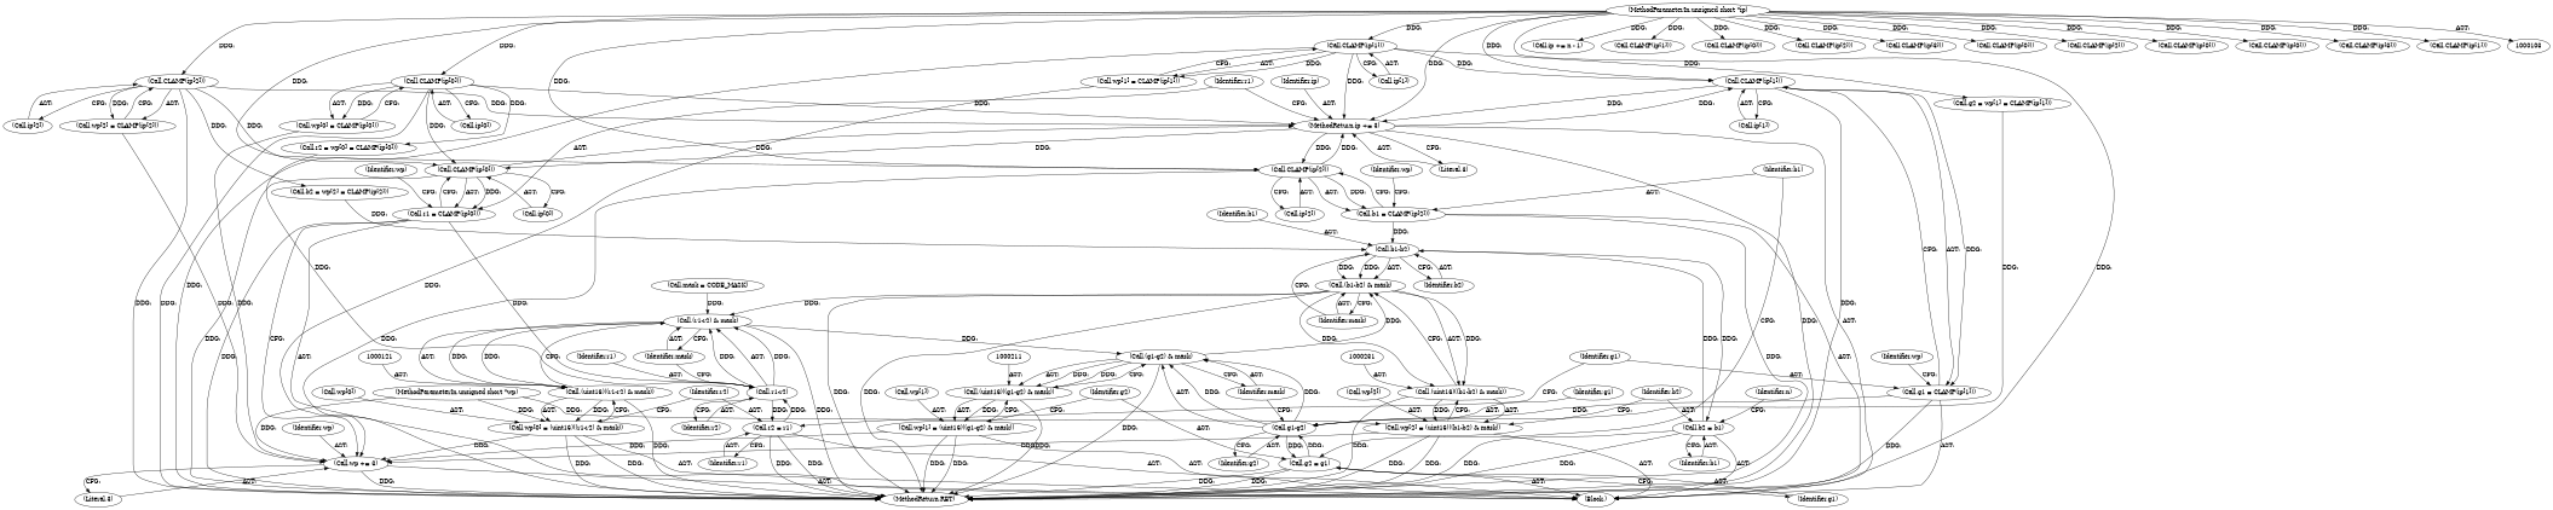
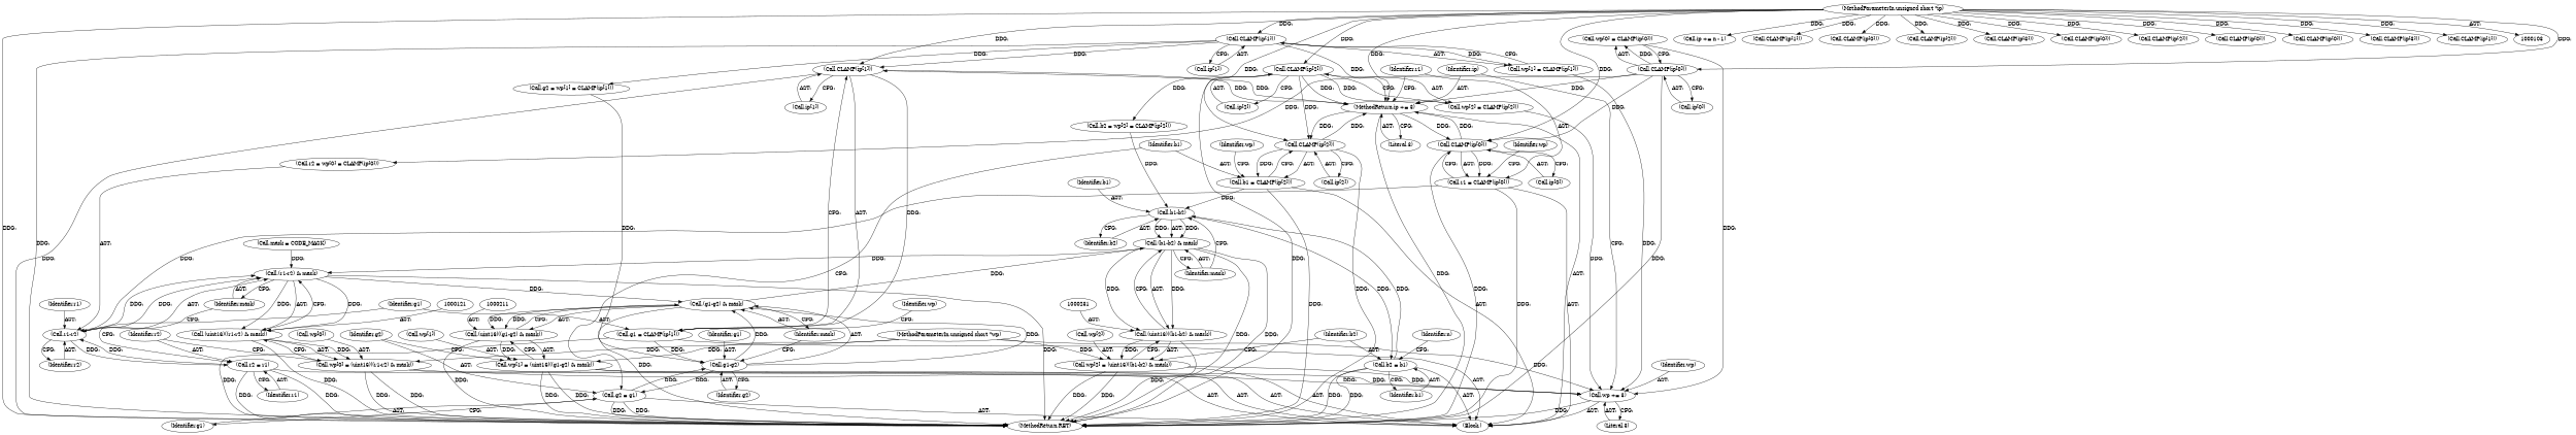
  digraph {
    n1 [label="(Call,CLAMP(ip[1]))"]
    n2 [label="(MethodReturn,ip += 3)"]
    n3 [label="(Call,g1 = CLAMP(ip[1]))"]
    n4 [label="(Call,ip[1])"]
    n5 [label="(MethodReturn,RET)"]
    n6 [label="(Call,CLAMP(ip[2]))"]
    n7 [label="(Call,CLAMP(ip[0]))"]
    n8 [label="(Literal,3)"]
    n9 [label="(Block,)"]
    n10 [label="(Call,g1-g2)"]
    n11 [label="(Call,b1 = CLAMP(ip[2]))"]
    n12 [label="(Call,ip[2])"]
    n13 [label="(Call,r1 = CLAMP(ip[0]))"]
    n14 [label="(Call,ip[0])"]
    n15 [label="(Call,b1-b2)"]
    n16 [label="(Call,CLAMP(ip[2]))"]
    n17 [label="(Call,ip[2])"]
    n18 [label="(Call,wp[2] = CLAMP(ip[2]))"]
    n19 [label="(Call,b2 = wp[2] = CLAMP(ip[2]))"]
    n20 [label="(Call,wp += 3)"]
    n21 [label="(MethodParameterIn,unsigned short *ip)"]
    n22 [label="(Call,CLAMP(ip[0]))"]
    n23 [label="(Call,CLAMP(ip[1]))"]
    n24 [label="(Call,ip += n - 1)"]
    n25 [label="(Call,CLAMP(ip[1]))"]
    n26 [label="(Call,CLAMP(ip[0]))"]
    n27 [label="(Call,CLAMP(ip[2]))"]
    n28 [label="(Call,CLAMP(ip[3]))"]
    n29 [label="(Call,CLAMP(ip[0]))"]
    n30 [label="(Call,CLAMP(ip[2]))"]
    n31 [label="(Call,CLAMP(ip[0]))"]
    n32 [label="(Call,CLAMP(ip[0]))"]
    n33 [label="(Call,CLAMP(ip[3]))"]
    n34 [label="(Call,CLAMP(ip[1]))"]
    1000103
    n36 [label="(Call,r2 = wp[0] = CLAMP(ip[0]))"]
    n37 [label="(Call,ip[0])"]
    n38 [label="(Call,wp[0] = CLAMP(ip[0]))"]
    n39 [label="(Call,wp[1] = CLAMP(ip[1]))"]
    n40 [label="(Call,g2 = wp[1] = CLAMP(ip[1]))"]
    n41 [label="(Call,ip[1])"]
    n42 [label="(Call,r1-r2)"]
    n43 [label="(Call,(r1-r2) & mask)"]
    n44 [label="(Call,r2 = r1)"]
    n45 [label="(Identifier,r2)"]
    n46 [label="(Call,(uint16)((r1-r2) & mask))"]
    n47 [label="(Call,(g1-g2) & mask)"]
    n48 [label="(Identifier,mask)"]
    n49 [label="(Identifier,r1)"]
    n50 [label="(Call,wp[0] = (uint16)((r1-r2) & mask))"]
    n51 [label="(Call,(uint16)((g1-g2) & mask))"]
    n52 [label="(Call,(b1-b2) & mask)"]
    n53 [label="(Identifier,mask)"]
    n54 [label="(Literal,3)"]
    n55 [label="(Call,wp[1] = (uint16)((g1-g2) & mask))"]
    n56 [label="(Call,(uint16)((b1-b2) & mask))"]
    n57 [label="(Identifier,mask)"]
    n58 [label="(Call,wp[2] = (uint16)((b1-b2) & mask))"]
    n59 [label="(Call,g2 = g1)"]
    n60 [label="(Identifier,g2)"]
    n61 [label="(Identifier,g1)"]
    n62 [label="(Call,b2 = b1)"]
    n63 [label="(Identifier,b2)"]
    n64 [label="(Identifier,b1)"]
    n65 [label="(Identifier,ip)"]
    n66 [label="(Identifier,wp)"]
    n67 [label="(Identifier,b1)"]
    n68 [label="(Call,wp[2])"]
    n69 [label="(Call,mask = CODE_MASK)"]
    n70 [label="(Identifier,n)"]
    n71 [label="(Identifier,wp)"]
    n72 [label="(MethodParameterIn,unsigned short *wp)"]
    n73 [label="(Identifier,wp)"]
    n74 [label="(Identifier,wp)"]
    n75 [label="(Identifier,r2)"]
    n76 [label="(Identifier,b1)"]
    n77 [label="(Identifier,r1)"]
    n78 [label="(Identifier,g1)"]
    n79 [label="(Call,wp[1])"]
    n80 [label="(Call,wp[0])"]
    n81 [label="(Identifier,b2)"]
    n82 [label="(Identifier,g1)"]
    n83 [label="(Identifier,g2)"]
    n84 [label="(Identifier,r1)"]
    n85 [label=1000121]
    1000211
    1000231
    n1 -> n2 [label="DDG: "]
    n1 -> n3 [label="AST: "]
    n1 -> n3 [label="DDG: "]
    n1 -> n4 [label="CFG: "]
    n1 -> n5 [label="DDG: "]
    n2 -> n1 [label="DDG: "]
    n2 -> n5 [label="DDG: "]
    n2 -> n6 [label="DDG: "]
    n2 -> n7 [label="DDG: "]
    n2 -> n8 [label="CFG: "]
    n2 -> n9 [label="AST: "]
    n3 -> n1 [label="CFG: "]
    n3 -> n5 [label="DDG: "]
    n3 -> n9 [label="AST: "]
    n3 -> n10 [label="DDG: "]
    n4 -> n1 [label="AST: "]
    n6 -> n2 [label="DDG: "]
    n6 -> n5 [label="DDG: "]
    n6 -> n11 [label="AST: "]
    n6 -> n11 [label="DDG: "]
    n6 -> n12 [label="CFG: "]
    n7 -> n2 [label="DDG: "]
    n7 -> n5 [label="DDG: "]
    n7 -> n13 [label="AST: "]
    n7 -> n13 [label="DDG: "]
    n7 -> n14 [label="CFG: "]
    n8 -> n2 [label="AST: "]
    n10 -> n47 [label="AST: "]
    n10 -> n47 [label="DDG: "]
    n10 -> n47 [label="DDG: "]
    n10 -> n59 [label="DDG: "]
    n10 -> n60 [label="CFG: "]
    n11 -> n5 [label="DDG: "]
    n11 -> n6 [label="CFG: "]
    n11 -> n9 [label="AST: "]
    n11 -> n15 [label="DDG: "]
    n12 -> n6 [label="AST: "]
    n13 -> n5 [label="DDG: "]
    n13 -> n7 [label="CFG: "]
    n13 -> n9 [label="AST: "]
    n13 -> n42 [label="DDG: "]
    n14 -> n7 [label="AST: "]
    n15 -> n52 [label="AST: "]
    n15 -> n52 [label="DDG: "]
    n15 -> n52 [label="DDG: "]
    n15 -> n62 [label="DDG: "]
    n15 -> n63 [label="CFG: "]
    n16 -> n2 [label="DDG: "]
    n16 -> n5 [label="DDG: "]
    n16 -> n6 [label="DDG: "]
    n16 -> n17 [label="CFG: "]
    n16 -> n18 [label="AST: "]
    n16 -> n18 [label="DDG: "]
    n16 -> n19 [label="DDG: "]
    n17 -> n16 [label="AST: "]
    n18 -> n16 [label="CFG: "]
    n18 -> n20 [label="DDG: "]
    n19 -> n15 [label="DDG: "]
    n20 -> n5 [label="DDG: "]
    n20 -> n9 [label="AST: "]
    n20 -> n54 [label="CFG: "]
    n21 -> n1 [label="DDG: "]
    n21 -> n2 [label="DDG: "]
    n21 -> n5 [label="DDG: "]
    n21 -> n6 [label="DDG: "]
    n21 -> n7 [label="DDG: "]
    n21 -> n16 [label="DDG: "]
    n21 -> n22 [label="DDG: "]
    n21 -> n23 [label="DDG: "]
    n21 -> n24 [label="DDG: "]
    n21 -> n25 [label="DDG: "]
    n21 -> n26 [label="DDG: "]
    n21 -> n27 [label="DDG: "]
    n21 -> n28 [label="DDG: "]
    n21 -> n29 [label="DDG: "]
    n21 -> n30 [label="DDG: "]
    n21 -> n31 [label="DDG: "]
    n21 -> n32 [label="DDG: "]
    n21 -> n33 [label="DDG: "]
    n21 -> n34 [label="DDG: "]
    n21 -> 1000103 [label="AST: "]
    n22 -> n2 [label="DDG: "]
    n22 -> n5 [label="DDG: "]
    n22 -> n7 [label="DDG: "]
    n22 -> n36 [label="DDG: "]
    n22 -> n37 [label="CFG: "]
    n22 -> n38 [label="AST: "]
    n22 -> n38 [label="DDG: "]
    n23 -> n1 [label="DDG: "]
    n23 -> n2 [label="DDG: "]
    n23 -> n5 [label="DDG: "]
    n23 -> n39 [label="AST: "]
    n23 -> n39 [label="DDG: "]
    n23 -> n40 [label="DDG: "]
    n23 -> n41 [label="CFG: "]
-   n36 -> n42 [label="DDG: "]
+   n36 -> n42 [label="AST: "]
    n37 -> n22 [label="AST: "]
    n38 -> n20 [label="DDG: "]
    n38 -> n22 [label="CFG: "]
    n39 -> n20 [label="DDG: "]
    n39 -> n23 [label="CFG: "]
    n40 -> n10 [label="DDG: "]
    n41 -> n23 [label="AST: "]
    n42 -> n43 [label="AST: "]
    n42 -> n43 [label="DDG: "]
    n42 -> n43 [label="DDG: "]
    n42 -> n44 [label="DDG: "]
    n42 -> n45 [label="CFG: "]
    n43 -> n5 [label="DDG: "]
    n43 -> n46 [label="AST: "]
    n43 -> n46 [label="DDG: "]
    n43 -> n46 [label="DDG: "]
    n43 -> n47 [label="DDG: "]
    n43 -> n48 [label="CFG: "]
    n44 -> n5 [label="DDG: "]
    n44 -> n5 [label="DDG: "]
    n44 -> n9 [label="AST: "]
    n44 -> n42 [label="DDG: "]
    n44 -> n49 [label="CFG: "]
    n45 -> n42 [label="AST: "]
    n46 -> n5 [label="DDG: "]
    n46 -> n43 [label="CFG: "]
    n46 -> n50 [label="AST: "]
    n46 -> n50 [label="DDG: "]
    n47 -> n5 [label="DDG: "]
    n47 -> n51 [label="AST: "]
    n47 -> n51 [label="DDG: "]
    n47 -> n51 [label="DDG: "]
    n47 -> n52 [label="DDG: "]
    n47 -> n53 [label="CFG: "]
    n48 -> n42 [label="CFG: "]
    n48 -> n43 [label="AST: "]
    n49 -> n44 [label="AST: "]
    n50 -> n5 [label="DDG: "]
    n50 -> n5 [label="DDG: "]
    n50 -> n9 [label="AST: "]
    n50 -> n20 [label="DDG: "]
    n50 -> n46 [label="CFG: "]
    n51 -> n5 [label="DDG: "]
    n51 -> n47 [label="CFG: "]
    n51 -> n55 [label="AST: "]
    n51 -> n55 [label="DDG: "]
    n52 -> n5 [label="DDG: "]
    n52 -> n5 [label="DDG: "]
    n52 -> n43 [label="DDG: "]
    n52 -> n56 [label="AST: "]
    n52 -> n56 [label="DDG: "]
    n52 -> n56 [label="DDG: "]
    n52 -> n57 [label="CFG: "]
    n53 -> n10 [label="CFG: "]
    n53 -> n47 [label="AST: "]
    n54 -> n20 [label="AST: "]
    n55 -> n5 [label="DDG: "]
    n55 -> n5 [label="DDG: "]
    n55 -> n9 [label="AST: "]
    n55 -> n20 [label="DDG: "]
    n55 -> n51 [label="CFG: "]
    n56 -> n5 [label="DDG: "]
    n56 -> n52 [label="CFG: "]
    n56 -> n58 [label="AST: "]
    n56 -> n58 [label="DDG: "]
    n57 -> n15 [label="CFG: "]
    n57 -> n52 [label="AST: "]
    n58 -> n5 [label="DDG: "]
    n58 -> n5 [label="DDG: "]
    n58 -> n9 [label="AST: "]
    n58 -> n20 [label="DDG: "]
    n58 -> n56 [label="CFG: "]
    n59 -> n5 [label="DDG: "]
    n59 -> n5 [label="DDG: "]
    n59 -> n9 [label="AST: "]
    n59 -> n10 [label="DDG: "]
    n59 -> n61 [label="CFG: "]
    n60 -> n10 [label="AST: "]
    n61 -> n59 [label="AST: "]
    n62 -> n5 [label="DDG: "]
    n62 -> n5 [label="DDG: "]
    n62 -> n9 [label="AST: "]
    n62 -> n15 [label="DDG: "]
    n62 -> n64 [label="CFG: "]
    n63 -> n15 [label="AST: "]
    n64 -> n62 [label="AST: "]
    n65 -> n2 [label="AST: "]
-   n13 -> n20 [label="CFG: "]
+   n65 -> n20 [label="CFG: "]
    n66 -> n11 [label="CFG: "]
    n67 -> n15 [label="AST: "]
    n68 -> n58 [label="AST: "]
    n69 -> n43 [label="DDG: "]
    n70 -> n62 [label="CFG: "]
    n71 -> n20 [label="AST: "]
    n72 -> n20 [label="DDG: "]
    n72 -> n50 [label="DDG: "]
+   n72 -> n55 [label="DDG: "]
    n72 -> n58 [label="DDG: "]
    n73 -> n3 [label="CFG: "]
    n74 -> n13 [label="CFG: "]
    n75 -> n44 [label="AST: "]
    n75 -> n50 [label="CFG: "]
    n76 -> n11 [label="AST: "]
    n76 -> n59 [label="CFG: "]
    n77 -> n42 [label="AST: "]
    n78 -> n10 [label="AST: "]
    n79 -> n55 [label="AST: "]
    n80 -> n50 [label="AST: "]
    n81 -> n58 [label="CFG: "]
    n81 -> n62 [label="AST: "]
    n82 -> n3 [label="AST: "]
    n82 -> n44 [label="CFG: "]
    n83 -> n55 [label="CFG: "]
    n83 -> n59 [label="AST: "]
    n84 -> n2 [label="CFG: "]
    n84 -> n13 [label="AST: "]
    n85 -> n46 [label="AST: "]
    1000211 -> n51 [label="AST: "]
    1000231 -> n56 [label="AST: "]
  }
